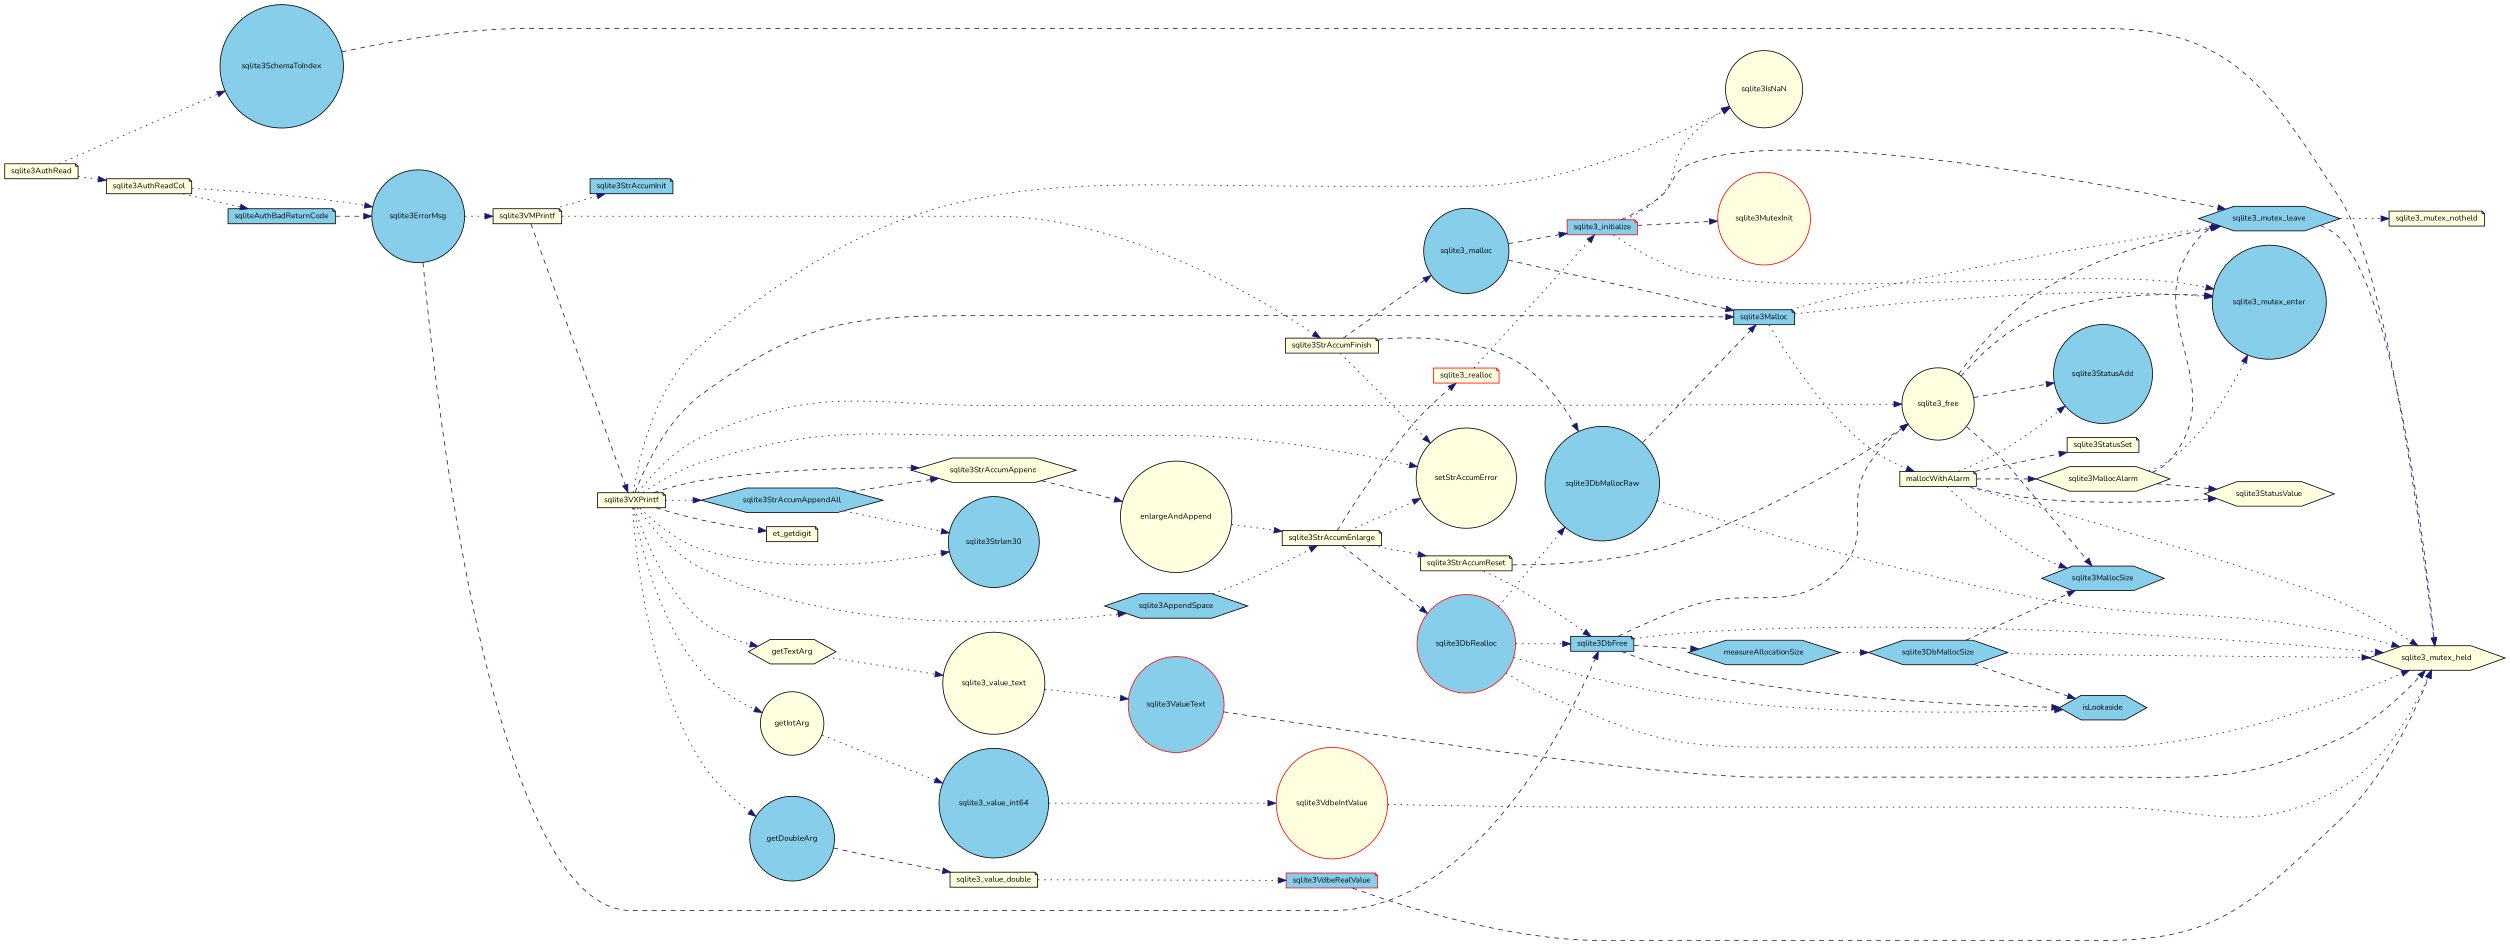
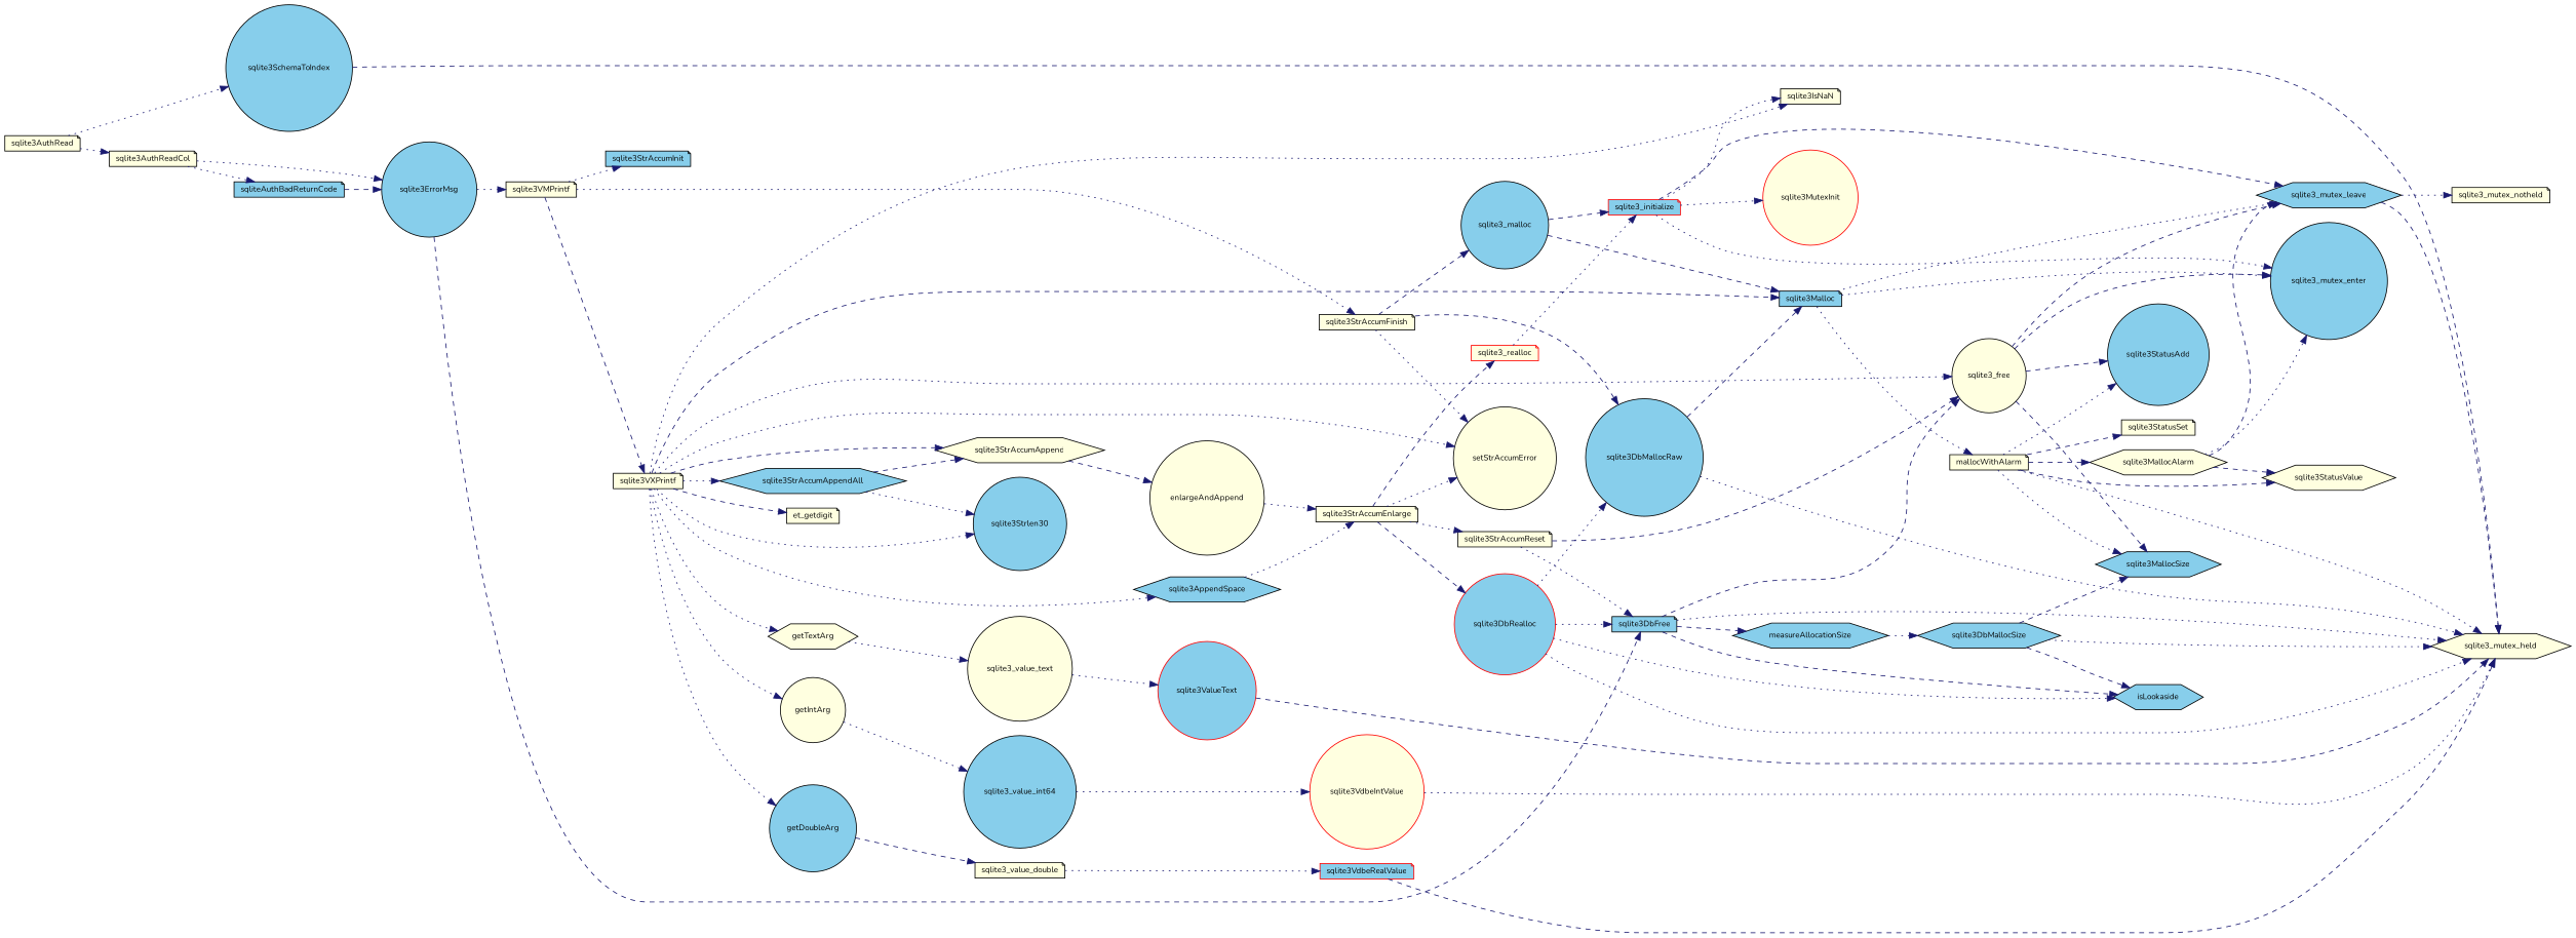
  digraph {
    fontname=Nunito
    rankdir=LR
    node [color=black fillcolor=lightyellow fontname=Nunito fontsize=10 shape=note style=filled]
    edge [color=midnightblue fontname=Nunito fontsize=10 labelfontname=FreeSans labelfontsize=10 style=dotted]
    n1 [fontcolor=black height=0.2 label=sqlite3AuthRead width=0.4]
    n2 [fillcolor=skyblue height=0.2 label=sqlite3SchemaToIndex shape=circle width=0.4]
    n3 [height=0.2 label=sqlite3AuthReadCol width=0.4]
    n4 [height=0.2 label=sqlite3_mutex_held shape=hexagon width=0.4]
    n5 [fillcolor=skyblue height=0.2 label=sqlite3ErrorMsg shape=circle width=0.4]
    n6 [fillcolor=skyblue height=0.2 label=sqliteAuthBadReturnCode width=0.4]
    n7 [height=0.2 label=sqlite3VMPrintf width=0.4]
    n8 [fillcolor=skyblue height=0.2 label=sqlite3DbFree width=0.4]
    n9 [fillcolor=skyblue height=0.2 label=sqlite3StrAccumInit width=0.4]
    n10 [height=0.2 label=sqlite3VXPrintf width=0.4]
    n11 [height=0.2 label=sqlite3StrAccumFinish width=0.4]
    n12 [height=0.2 label=sqlite3_free shape=circle width=0.4]
    n13 [fillcolor=skyblue height=0.2 label=measureAllocationSize shape=hexagon width=0.4]
    n14 [fillcolor=skyblue height=0.2 label=isLookaside shape=hexagon width=0.4]
    n15 [height=0.2 label=sqlite3StrAccumAppend shape=hexagon width=0.4]
    n16 [height=0.2 label=setStrAccumError shape=circle width=0.4]
    n17 [fillcolor=skyblue height=0.2 label=sqlite3Malloc width=0.4]
-   n18 [height=0.2 label=sqlite3IsNaN shape=circle width=0.4]
+   n18 [height=0.2 label=sqlite3IsNaN width=0.4]
    n19 [height=0.2 label=getIntArg shape=circle width=0.4]
    n20 [fillcolor=skyblue height=0.2 label=getDoubleArg shape=circle width=0.4]
    n21 [fillcolor=skyblue height=0.2 label=sqlite3Strlen30 shape=circle width=0.4]
    n22 [height=0.2 label=et_getdigit width=0.4]
    n23 [height=0.2 label=getTextArg shape=hexagon width=0.4]
    n24 [fillcolor=skyblue height=0.2 label=sqlite3StrAccumAppendAll shape=hexagon width=0.4]
    n25 [fillcolor=skyblue height=0.2 label=sqlite3AppendSpace shape=hexagon width=0.4]
    n26 [fillcolor=skyblue height=0.2 label=sqlite3DbMallocRaw shape=circle width=0.4]
    n27 [fillcolor=skyblue height=0.2 label=sqlite3_malloc shape=circle width=0.4]
    n28 [height=0.2 label=enlargeAndAppend shape=circle width=0.4]
    n29 [fillcolor=skyblue height=0.2 label=sqlite3MallocSize shape=hexagon width=0.4]
    n30 [fillcolor=skyblue height=0.2 label=sqlite3_mutex_enter shape=circle width=0.4]
    n31 [fillcolor=skyblue height=0.2 label=sqlite3StatusAdd shape=circle width=0.4]
    n32 [fillcolor=skyblue height=0.2 label=sqlite3_mutex_leave shape=hexagon width=0.4]
    n33 [height=0.2 label=mallocWithAlarm width=0.4]
    n34 [fillcolor=skyblue height=0.2 label=sqlite3_value_int64 shape=circle width=0.4]
    n35 [height=0.2 label=sqlite3_value_double width=0.4]
    n36 [height=0.2 label=sqlite3_value_text shape=circle width=0.4]
    n37 [height=0.2 label=sqlite3StrAccumEnlarge width=0.4]
    n38 [height=0.2 label=sqlite3StrAccumReset width=0.4]
    n39 [color=red fillcolor=skyblue height=0.2 label=sqlite3DbRealloc shape=circle width=0.4]
    n40 [color=red height=0.2 label=sqlite3_realloc width=0.4]
    n41 [color=red fillcolor=skyblue height=0.2 label=sqlite3_initialize width=0.4]
    n42 [fillcolor=skyblue height=0.2 label=sqlite3DbMallocSize shape=hexagon width=0.4]
    n43 [height=0.2 label=sqlite3_mutex_notheld width=0.4]
    n44 [height=0.2 label=sqlite3StatusSet width=0.4]
    n45 [height=0.2 label=sqlite3StatusValue shape=hexagon width=0.4]
    n46 [height=0.2 label=sqlite3MallocAlarm shape=hexagon width=0.4]
    n47 [color=red height=0.2 label=sqlite3MutexInit shape=circle width=0.4]
    n48 [color=red height=0.2 label=sqlite3VdbeIntValue shape=circle width=0.4]
    n49 [color=red fillcolor=skyblue height=0.2 label=sqlite3VdbeRealValue width=0.4]
    n50 [color=red fillcolor=skyblue height=0.2 label=sqlite3ValueText shape=circle width=0.4]
    n1 -> n2
    n1 -> n3
    n2 -> n4 [style=dashed]
    n3 -> n5
    n3 -> n6
    n5 -> n7
    n5 -> n8 [style=dashed]
    n6 -> n5 [style=dashed]
    n7 -> n9
    n7 -> n10 [style=dashed]
    n7 -> n11
    n8 -> n4
    n8 -> n12 [style=dashed]
    n8 -> n13 [style=dashed]
    n8 -> n14 [style=dashed]
    n10 -> n12
    n10 -> n15 [style=dashed]
    n10 -> n16
    n10 -> n17 [style=dashed]
    n10 -> n18
    n10 -> n19
    n10 -> n20
    n10 -> n21
    n10 -> n22 [style=dashed]
    n10 -> n23
    n10 -> n24
    n10 -> n25
    n11 -> n16
    n11 -> n26 [style=dashed]
    n11 -> n27 [style=dashed]
    n12 -> n29 [style=dashed]
    n12 -> n30 [style=dashed]
    n12 -> n31 [style=dashed]
    n12 -> n32 [style=dashed]
    n13 -> n42
    n15 -> n28 [style=dashed]
    n17 -> n30
    n17 -> n32
    n17 -> n33
    n19 -> n34
    n20 -> n35 [style=dashed]
    n23 -> n36
    n24 -> n15 [style=dashed]
    n24 -> n21
    n25 -> n37
    n26 -> n4
    n26 -> n17 [style=dashed]
    n27 -> n17 [style=dashed]
    n27 -> n41 [style=dashed]
    n28 -> n37
    n32 -> n4 [style=dashed]
    n32 -> n43
    n33 -> n4
    n33 -> n29
    n33 -> n31
    n33 -> n44 [style=dashed]
    n33 -> n45 [style=dashed]
    n33 -> n46 [style=dashed]
    n34 -> n48
    n35 -> n49
    n36 -> n50
    n37 -> n16
    n37 -> n38
    n37 -> n39 [style=dashed]
    n37 -> n40 [style=dashed]
    n38 -> n8
    n38 -> n12 [style=dashed]
    n39 -> n4
    n39 -> n8
    n39 -> n14
    n39 -> n26
    n40 -> n41
    n41 -> n18
    n41 -> n30
    n41 -> n32 [style=dashed]
-   n41 -> n47 [style=dashed]
+   n41 -> n47
    n42 -> n4
    n42 -> n14 [style=dashed]
    n42 -> n29 [style=dashed]
    n46 -> n30
    n46 -> n32 [style=dashed]
    n46 -> n45 [style=dashed]
    n48 -> n4
    n49 -> n4 [style=dashed]
    n50 -> n4 [style=dashed]
  }
